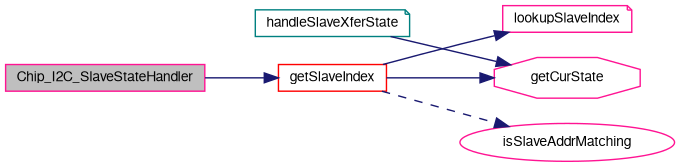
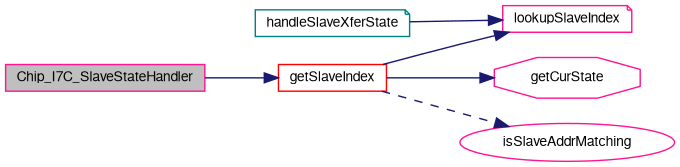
  digraph {
    rankdir=LR
    node [color=deeppink fillcolor=white fontname=FreeSans fontsize=10 shape=box style=filled]
    edge [color=midnightblue fontname=FreeSans fontsize=10 labelfontname=FreeSans labelfontsize=10 style=solid]
-   n1 [fillcolor=grey75 fontcolor=black height=0.2 label=Chip_I2C_SlaveStateHandler width=0.4]
+   n1 [fillcolor=grey75 fontcolor=black height=0.2 label=Chip_I7C_SlaveStateHandler width=0.4]
    n2 [color=red height=0.2 label=getSlaveIndex width=0.4]
    n3 [height=0.2 label=getCurState shape=octagon width=0.4]
    n4 [height=0.2 label=lookupSlaveIndex shape=note width=0.4]
    n5 [height=0.2 label=isSlaveAddrMatching shape=ellipse width=0.4]
    n6 [color=teal height=0.2 label=handleSlaveXferState shape=note width=0.4]
    n1 -> n2
    n2 -> n3
    n2 -> n4
    n2 -> n5 [style=dashed]
-   n6 -> n3
+   n6 -> n4
  }
